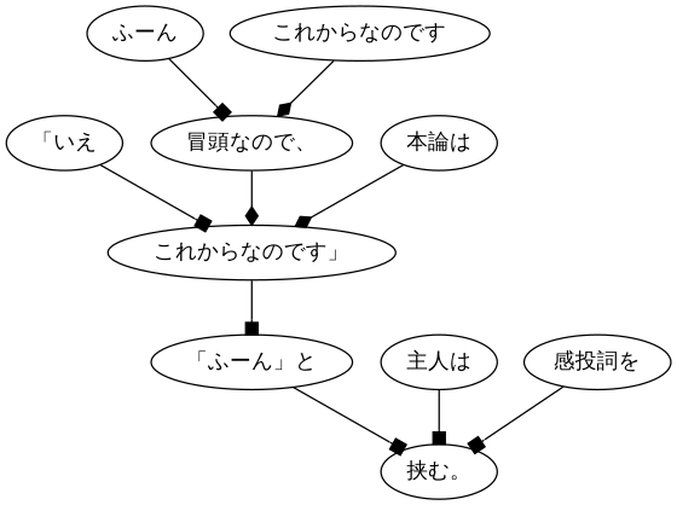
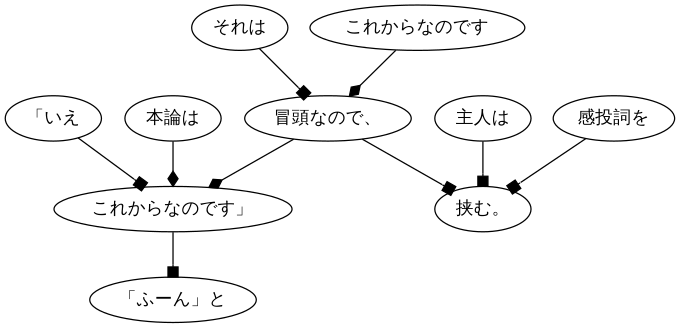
  digraph {
    edge [arrowhead=box]
    n1 [label="「いえ"]
    n2 [label="これからなのです」"]
    n3 [label="冒頭なので、"]
-   n4 [label="ふーん"]
+   n4 [label="それは"]
    n5 [label="これからなのです"]
    n6 [label="「ふーん」と"]
    n7 [label="本論は"]
    n8 [label="挟む。"]
    n9 [label="主人は"]
    n10 [label="感投詞を"]
    n1 -> n2
    n2 -> n6
    n3 -> n2 [arrowhead=diamond]
    n4 -> n3
    n5 -> n3 [arrowhead=diamond]
-   n6 -> n8
+   n3 -> n8
    n7 -> n2 [arrowhead=diamond]
    n9 -> n8
    n10 -> n8
  }
